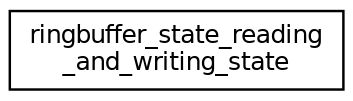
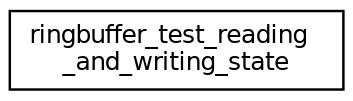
  digraph {
    rankdir=LR
-   n1 [color=black fillcolor=white fontname=Helvetica fontsize=10 height=0.2 label="ringbuffer_state_reading\l_and_writing_state" shape=record style=filled width=0.4]
+   n1 [color=black fillcolor=white fontname=Helvetica fontsize=10 height=0.2 label="ringbuffer_test_reading\l_and_writing_state" shape=record style=filled width=0.4]
  }
